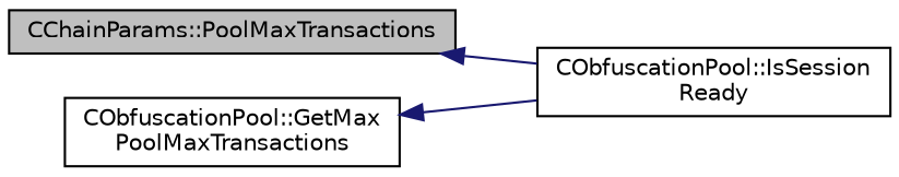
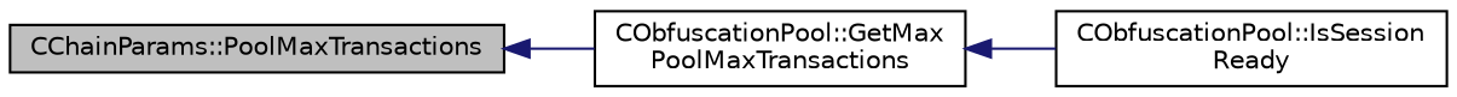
  digraph {
    rankdir=LR
    node [color=black fillcolor=white fontname=Helvetica fontsize=10 shape=record style=filled]
    edge [color=midnightblue dir=back fontname=Helvetica fontsize=10 labelfontname=Helvetica labelfontsize=10 style=solid]
    n1 [fillcolor=grey75 fontcolor=black height=0.2 label="CChainParams::PoolMaxTransactions" width=0.4]
    n2 [height=0.2 label="CObfuscationPool::GetMax\lPoolMaxTransactions" width=0.4]
    n3 [height=0.2 label="CObfuscationPool::IsSession\lReady" width=0.4]
-   n1 -> n3
+   n1 -> n2
    n2 -> n3
  }
